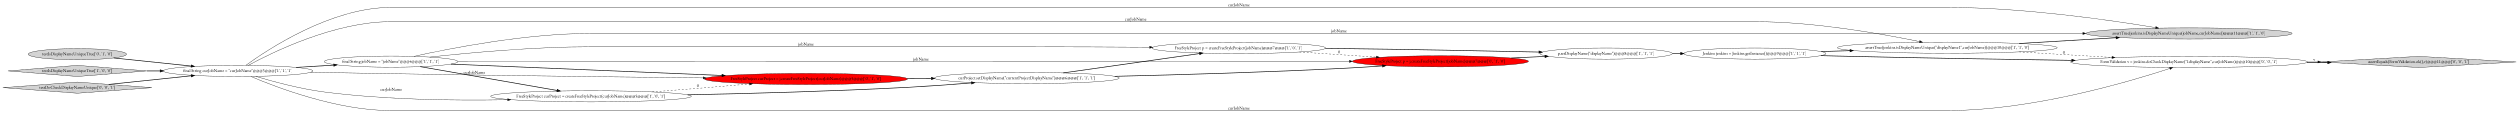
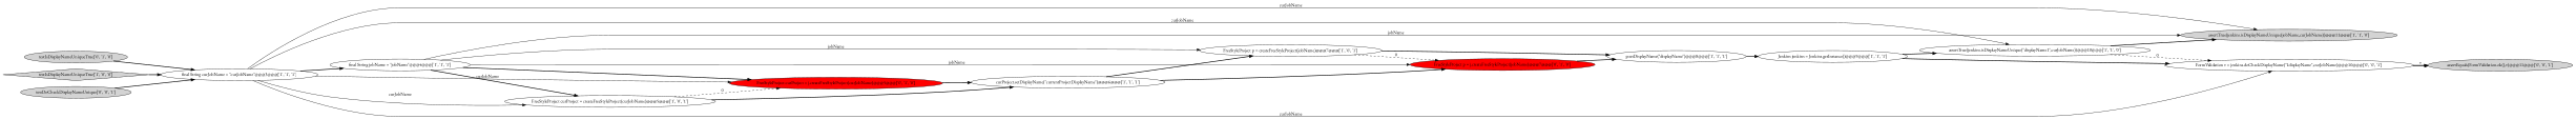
  digraph {
    fontname="EB Garamond"
    rankdir=LR
    node [fillcolor=white fontname="EB Garamond" shape=ellipse style=filled]
    edge [fontname="EB Garamond" style=bold]
    n1 [label="FreeStyleProject curProject = createFreeStyleProject(curJobName)@@@5@@@['1', '0', '1']"]
    n2 [label="curProject.setDisplayName(\"currentProjectDisplayName\")@@@6@@@['1', '1', '1']"]
    n3 [fillcolor=red label="FreeStyleProject curProject = j.createFreeStyleProject(curJobName)@@@5@@@['0', '1', '0']"]
    n4 [label="FreeStyleProject p = createFreeStyleProject(jobName)@@@7@@@['1', '0', '1']"]
    n5 [fillcolor=red label="FreeStyleProject p = j.createFreeStyleProject(jobName)@@@7@@@['0', '1', '0']"]
    n6 [label="p.setDisplayName(\"displayName\")@@@8@@@['1', '1', '1']"]
    n7 [label="Jenkins jenkins = Jenkins.getInstance()@@@9@@@['1', '1', '1']"]
    n8 [fillcolor=lightgray label="testIsDisplayNameUniqueTrue['0', '1', '0']"]
    n9 [label="final String curJobName = \"curJobName\"@@@3@@@['1', '1', '1']"]
    n10 [label="assertTrue(jenkins.isDisplayNameUnique(\"displayName1\",curJobName))@@@10@@@['1', '1', '0']"]
    n11 [label="FormValidation v = jenkins.doCheckDisplayName(\"1displayName\",curJobName)@@@10@@@['0', '0', '1']"]
    n12 [fillcolor=lightgray label="assertTrue(jenkins.isDisplayNameUnique(jobName,curJobName))@@@11@@@['1', '1', '0']"]
    n13 [label="final String jobName = \"jobName\"@@@4@@@['1', '1', '1']"]
    n14 [fillcolor=lightgray label="testIsDisplayNameUniqueTrue['1', '0', '0']" shape=diamond]
-   n15 [fillcolor=lightgray label="assertEquals(FormValidation.ok(),v)@@@11@@@['0', '0', '1']" shape=diamond]
-   n16 [fillcolor=lightgray label="testDoCheckDisplayNameUnique['0', '0', '1']" shape=diamond]
+   n15 [fillcolor=lightgray label="assertEquals(FormValidation.ok(),v)@@@11@@@['0', '0', '1']"]
+   n16 [fillcolor=lightgray label="testDoCheckDisplayNameUnique['0', '0', '1']"]
    n1 -> n2
    n1 -> n3 [label=0 style=dashed]
    n2 -> n4
    n2 -> n5
    n3 -> n2
    n4 -> n5 [label=0 style=dashed]
    n4 -> n6
    n5 -> n6
    n6 -> n7
    n7 -> n10
    n7 -> n11
    n8 -> n9
    n9 -> n1 [label=curJobName style=solid]
    n9 -> n3 [label=curJobName style=solid]
    n9 -> n10 [label=curJobName style=solid]
    n9 -> n11 [label=curJobName style=solid]
    n9 -> n12 [label=curJobName style=solid]
    n9 -> n13
    n10 -> n11 [label=0 style=dashed]
    n10 -> n12
    n11 -> n15 [label=v style=solid]
    n11 -> n15
    n13 -> n1
    n13 -> n3
    n13 -> n4 [label=jobName style=solid]
    n13 -> n5 [label=jobName style=solid]
    n13 -> n12 [label=jobName style=solid]
    n14 -> n9
    n16 -> n9
  }
